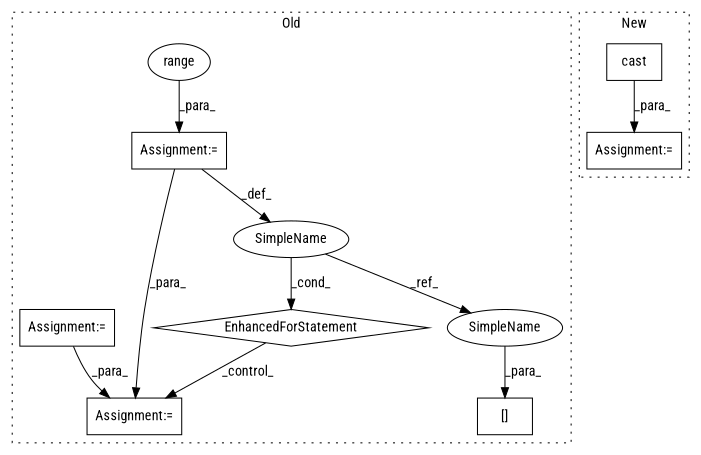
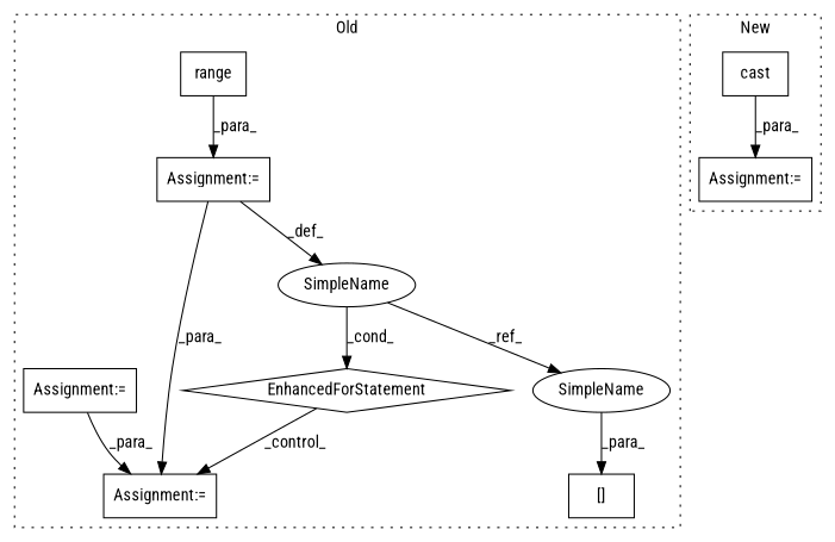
  digraph {
    fontname="Roboto Condensed"
    node [a=7 l=1 s="5947,6047" shape=box fontname="Roboto Condensed"]
    edge [fontname="Roboto Condensed"]
    n1 [a=70 l="53,2" label=EnhancedForStatement shape=diamond]
    n2 [label="Assignment:=" s=6066]
    n3 [a=42 l=8 label=SimpleName s=6004 shape=ellipse]
    n4 [l="53,2" label="Assignment:="]
-   n5 [a=32 l="6,1" label=range s="6015,6046" shape=ellipse]
+   n5 [a=32 l="6,1" label=range s="6015,6046"]
    n6 [a=2 l="12,1" label="[]" s="6067,6087"]
    n7 [label="Assignment:=" s=5924]
    n8 [a=42 l=8 label=SimpleName s=6079 shape=ellipse]
    n9 [a=32 l="5,1" label=cast s="2966,3002"]
    n10 [label="Assignment:=" s=2965]
    subgraph cluster_1 {
      label=Old
      style=dotted
      n1
      n2
      n3
      n4
      n5
      n6
      n7
      n8
    }
    subgraph cluster_2 {
      label=New
      style=dotted
      n9
      n10
    }
    n1 -> n2 [label=_control_]
    n3 -> n1 [label=_cond_]
    n3 -> n8 [label=_ref_]
    n4 -> n2 [label=_para_]
    n4 -> n3 [label=_def_]
    n5 -> n4 [label=_para_]
    n7 -> n2 [label=_para_]
    n8 -> n6 [label=_para_]
    n9 -> n10 [label=_para_]
  }
